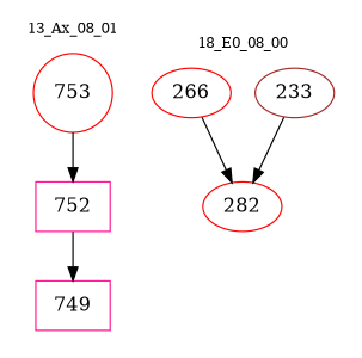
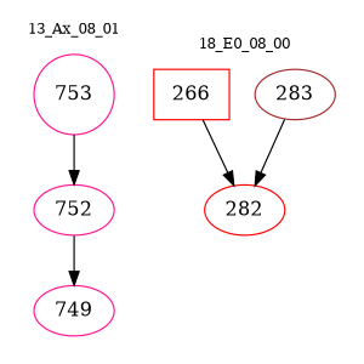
  digraph {
    node [color=red shape=ellipse]
    edge [color=black]
-   n1 [label=753 shape=circle]
-   n2 [color=deeppink label=752 shape=box]
-   n3 [color=deeppink label=749 shape=box]
-   n4 [color=brown label=233]
+   n1 [color=deeppink label=753 shape=circle]
+   n2 [color=deeppink label=752]
+   n3 [color=deeppink label=749]
+   n4 [color=brown label=283]
    n5 [label=282]
-   n6 [label=266]
+   n6 [label=266 shape=box]
    subgraph cluster_1 {
      color=white
      fontsize=10
      label="13_Ax_08_01"
      n1
      n2
      n3
    }
    subgraph cluster_2 {
      color=white
      fontsize=10
      label="18_E0_08_00"
      n4
      n5
      n6
    }
    n1 -> n2
    n2 -> n3
    n4 -> n5
    n6 -> n5
  }
